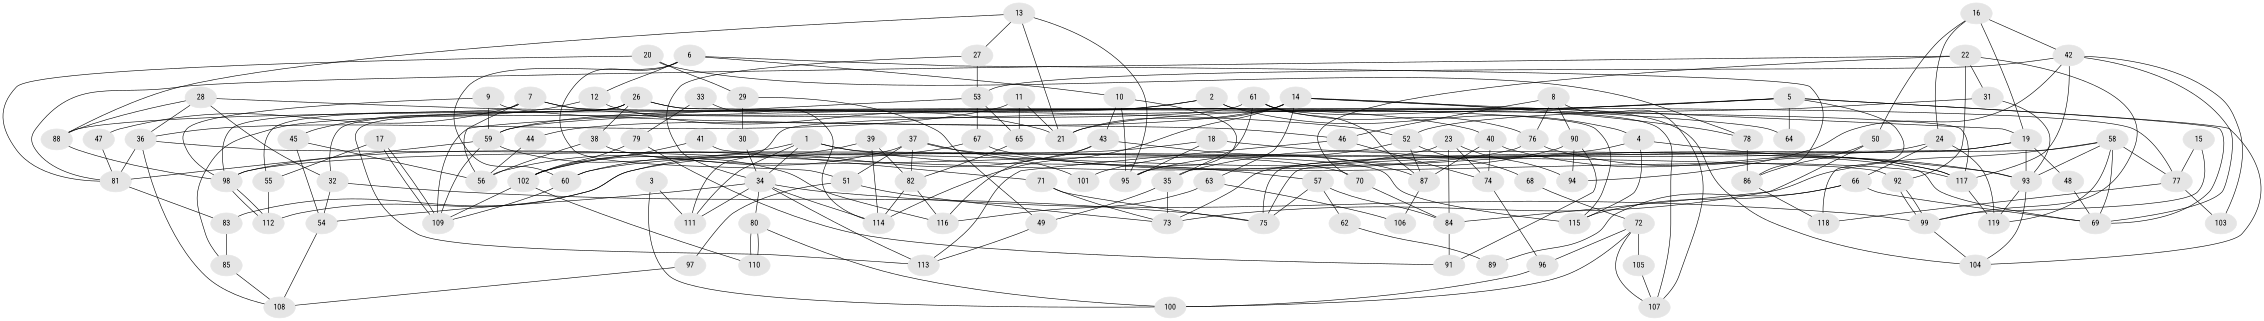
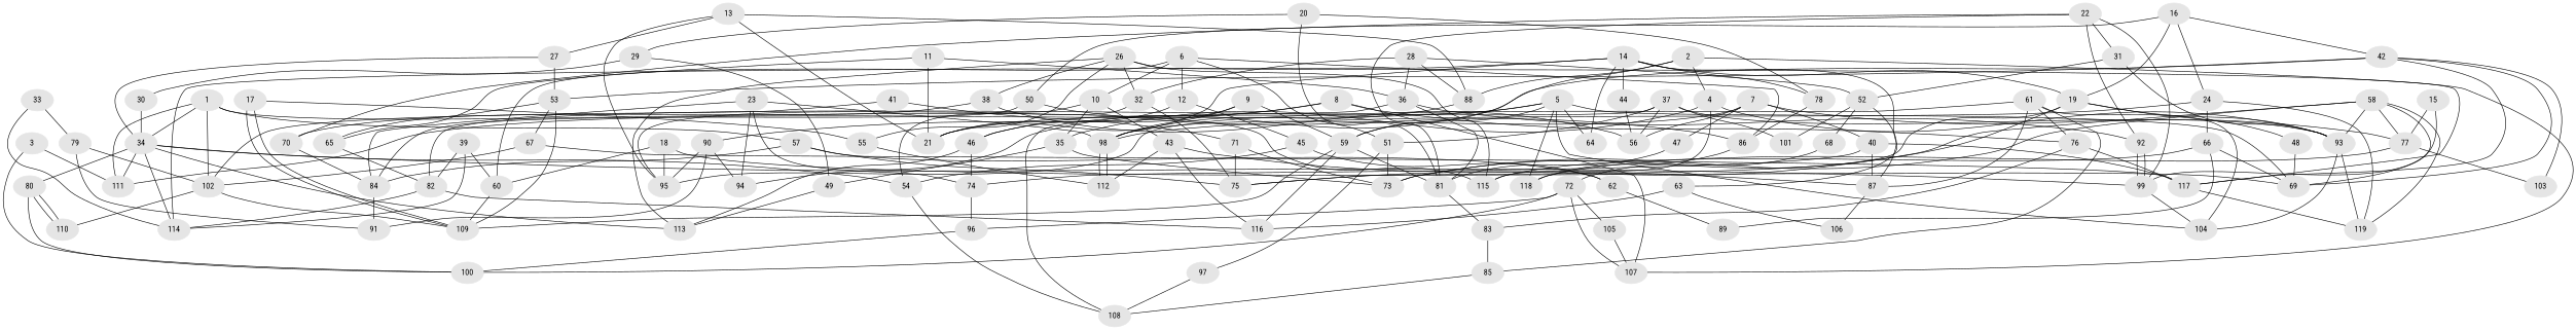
  graph {
    fontname="Roboto Condensed"
    node [color=gray90 fontname="Roboto Condensed" style=filled]
    edge [fontname="Roboto Condensed"]
    1
    34
    57
    102
    111
    115
    114
    99
    113
    54
    80
    75
    84
    62
    109
    110
    2
    4
    59
    88
    107
    35
    93
    81
    116
    98
    3
    100
    73
    49
    104
    119
    5
    21
    64
    69
    118
    6
    10
    12
    51
    60
    86
    43
    95
    45
    97
    7
    40
    47
    56
    77
    74
    117
    87
    103
    112
    8
    46
    76
    90
    83
    94
    91
    9
    11
    36
    65
    92
    108
    82
    13
    27
    53
    14
    19
    44
    63
    78
    48
    106
    15
    16
    24
    42
    50
    66
    17
    55
    18
    20
    29
    30
    22
    31
    70
    52
    23
    96
    89
    26
    32
    38
    67
    28
    101
    68
    33
    79
    37
    39
    41
    71
    72
    58
    61
    85
    105
    1 -- 34
    1 -- 57
    1 -- 102
    1 -- 111
    1 -- 115
    34 -- 111
    34 -- 114
    34 -- 99
    34 -- 113
    34 -- 54
    34 -- 80
    57 -- 75
    57 -- 84
    57 -- 62
    102 -- 109
    102 -- 110
    99 -- 104
    54 -- 108
    80 -- 110
    80 -- 110
    80 -- 100
    84 -- 91
    62 -- 89
    2 -- 4
    2 -- 59
    2 -- 88
    2 -- 107
    4 -- 115
    4 -- 35
    4 -- 93
    59 -- 109
    59 -- 81
    59 -- 116
    88 -- 98
    35 -- 73
    35 -- 49
    93 -- 104
    93 -- 119
    81 -- 83
    98 -- 112
    98 -- 112
    3 -- 111
    3 -- 100
    49 -- 113
    5 -- 111
    5 -- 59
    5 -- 104
    5 -- 21
    5 -- 64
    5 -- 69
    5 -- 118
    6 -- 10
    6 -- 12
    6 -- 51
    6 -- 60
    6 -- 86
    10 -- 35
    10 -- 43
    10 -- 95
    12 -- 21
    12 -- 45
    51 -- 73
    51 -- 97
    60 -- 109
    86 -- 118
    43 -- 116
    43 -- 87
    43 -- 112
    45 -- 54
-   45 -- 56
+   45 -- 62
    97 -- 108
    7 -- 98
    7 -- 40
    7 -- 47
    7 -- 56
    7 -- 77
    40 -- 74
    40 -- 117
    40 -- 87
    47 -- 81
    77 -- 118
    77 -- 103
    74 -- 96
    117 -- 119
    87 -- 106
    8 -- 107
    8 -- 46
    8 -- 76
    8 -- 90
    46 -- 113
    46 -- 74
    76 -- 117
    76 -- 83
    90 -- 95
    90 -- 94
    90 -- 91
    83 -- 85
    9 -- 59
    9 -- 98
    9 -- 46
    11 -- 21
    11 -- 36
    11 -- 65
    36 -- 81
    36 -- 92
    36 -- 108
    65 -- 82
    92 -- 99
    92 -- 99
    82 -- 114
    82 -- 116
    13 -- 88
    13 -- 21
    13 -- 95
    13 -- 27
    27 -- 34
    27 -- 53
    53 -- 109
    53 -- 65
    53 -- 67
    14 -- 114
    14 -- 21
    14 -- 64
    14 -- 19
    14 -- 44
    14 -- 63
    14 -- 78
    19 -- 75
    19 -- 93
    19 -- 73
    19 -- 48
    44 -- 56
    63 -- 116
    63 -- 106
    78 -- 86
    48 -- 69
    15 -- 99
    15 -- 77
    16 -- 19
    16 -- 24
    16 -- 42
    16 -- 50
    24 -- 98
    24 -- 119
    24 -- 66
    42 -- 69
    42 -- 117
    42 -- 103
    42 -- 94
    42 -- 53
    50 -- 84
    50 -- 86
    66 -- 115
    66 -- 69
    66 -- 89
    17 -- 109
    17 -- 109
    17 -- 55
    55 -- 112
    18 -- 69
    18 -- 60
    18 -- 95
    20 -- 81
    20 -- 78
    20 -- 29
    29 -- 49
    29 -- 30
    30 -- 34
    22 -- 99
    22 -- 81
    22 -- 92
    22 -- 31
    22 -- 70
    31 -- 93
    31 -- 52
    70 -- 84
    52 -- 87
    52 -- 101
    52 -- 68
    23 -- 84
    23 -- 98
    23 -- 74
    23 -- 94
    96 -- 100
    26 -- 115
    26 -- 113
    26 -- 117
    26 -- 55
    26 -- 32
    26 -- 38
    32 -- 54
    32 -- 75
    38 -- 56
    38 -- 70
    67 -- 102
    67 -- 117
    28 -- 88
    28 -- 36
    28 -- 52
    28 -- 32
    68 -- 72
    33 -- 114
    33 -- 79
    79 -- 102
    79 -- 91
    37 -- 93
    37 -- 51
    37 -- 56
    37 -- 82
    37 -- 101
    39 -- 114
    39 -- 60
    39 -- 82
    41 -- 102
    41 -- 71
    71 -- 75
    71 -- 73
    72 -- 107
    72 -- 100
    72 -- 96
    72 -- 105
    58 -- 75
    58 -- 93
    58 -- 73
    58 -- 119
    58 -- 69
    58 -- 77
    61 -- 104
    61 -- 95
    61 -- 87
    61 -- 76
    61 -- 85
    85 -- 108
    105 -- 107
  }
